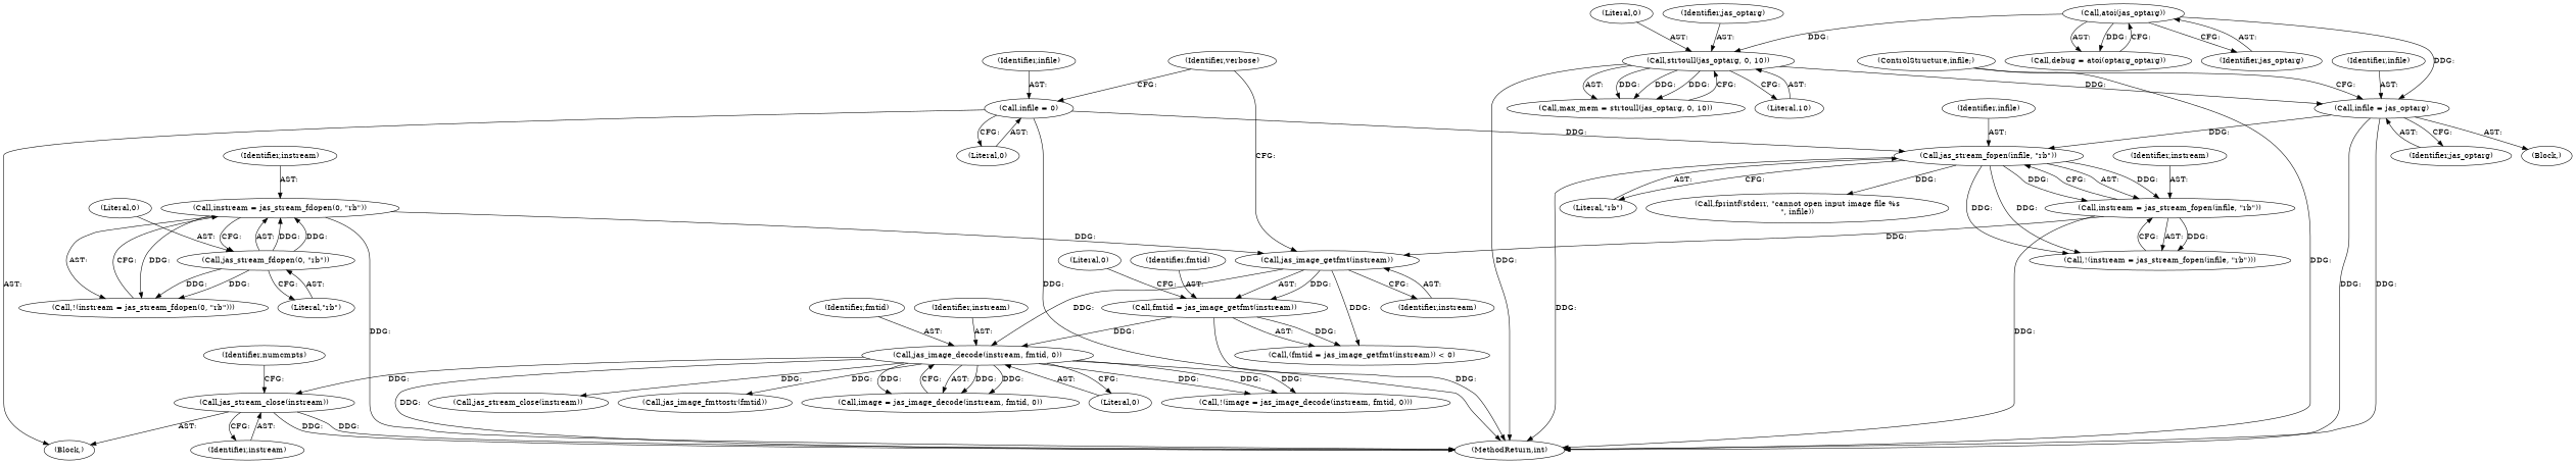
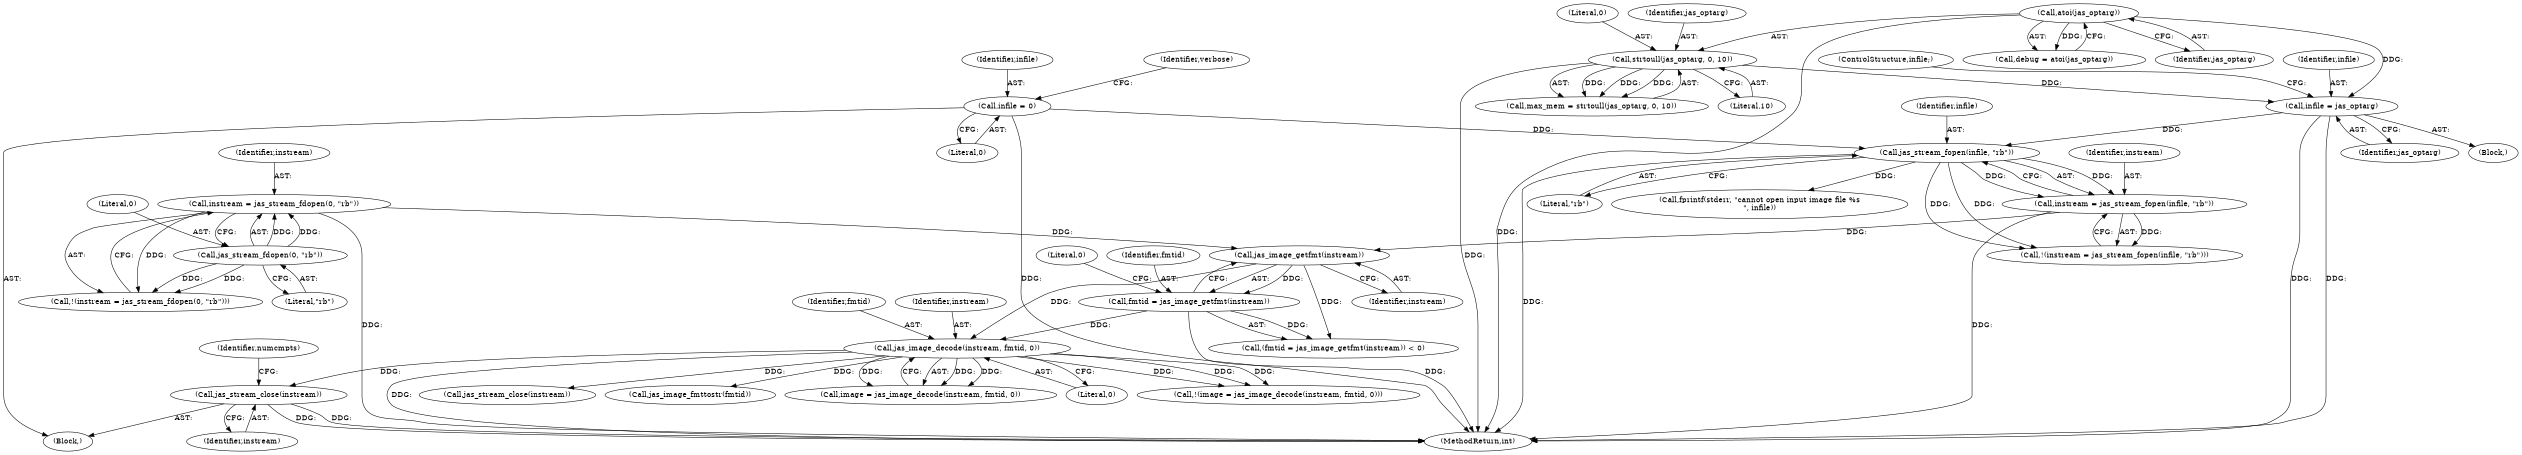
  digraph {
    n1 [label="(Call,jas_stream_close(instream))"]
    n2 [label="(Identifier,instream)"]
    n3 [label="(Block,)"]
    n4 [label="(MethodReturn,int)"]
    n5 [label="(Call,jas_image_decode(instream, fmtid, 0))"]
    n6 [label="(Literal,0)"]
    n7 [label="(Call,image = jas_image_decode(instream, fmtid, 0))"]
    n8 [label="(Call,!(image = jas_image_decode(instream, fmtid, 0)))"]
    n9 [label="(Call,jas_stream_close(instream))"]
    n10 [label="(Call,jas_image_fmttostr(fmtid))"]
    n11 [label="(Call,jas_image_getfmt(instream))"]
    n12 [label="(Call,fmtid = jas_image_getfmt(instream))"]
    n13 [label="(Call,(fmtid = jas_image_getfmt(instream)) < 0)"]
    n14 [label="(Identifier,instream)"]
    n15 [label="(Call,instream = jas_stream_fdopen(0, \"rb\"))"]
    n16 [label="(Call,jas_stream_fdopen(0, \"rb\"))"]
    n17 [label="(Call,!(instream = jas_stream_fdopen(0, \"rb\")))"]
    n18 [label="(Literal,\"rb\")"]
    n19 [label="(Call,instream = jas_stream_fopen(infile, \"rb\"))"]
    n20 [label="(Call,jas_stream_fopen(infile, \"rb\"))"]
    n21 [label="(Call,!(instream = jas_stream_fopen(infile, \"rb\")))"]
    n22 [label="(Literal,\"rb\")"]
    n23 [label="(Call,fprintf(stderr, \"cannot open input image file %s\n\", infile))"]
    n24 [label="(Call,infile = 0)"]
    n25 [label="(Literal,0)"]
    n26 [label="(Call,infile = jas_optarg)"]
    n27 [label="(Identifier,jas_optarg)"]
    n28 [label="(Block,)"]
    n29 [label="(Call,strtoull(jas_optarg, 0, 10))"]
    n30 [label="(Call,max_mem = strtoull(jas_optarg, 0, 10))"]
    n31 [label="(Literal,10)"]
    n32 [label="(Call,atoi(jas_optarg))"]
-   n33 [label="(Call,debug = atoi(optarg_optarg))"]
+   n33 [label="(Call,debug = atoi(jas_optarg))"]
    n34 [label="(Identifier,jas_optarg)"]
    n35 [label="(Literal,0)"]
    n36 [label="(Identifier,numcmpts)"]
    n37 [label="(Literal,0)"]
    n38 [label="(Identifier,fmtid)"]
    n39 [label="(Literal,0)"]
    n40 [label="(ControlStructure,infile;)"]
    n41 [label="(Identifier,instream)"]
    n42 [label="(Identifier,instream)"]
    n43 [label="(Identifier,instream)"]
    n44 [label="(Identifier,infile)"]
    n45 [label="(Identifier,infile)"]
    n46 [label="(Identifier,fmtid)"]
    n47 [label="(Identifier,infile)"]
    n48 [label="(Identifier,jas_optarg)"]
    n49 [label="(Identifier,verbose)"]
    n1 -> n2 [label="CFG: "]
    n1 -> n3 [label="AST: "]
    n1 -> n4 [label="DDG: "]
    n1 -> n4 [label="DDG: "]
    n2 -> n1 [label="AST: "]
    n5 -> n1 [label="DDG: "]
    n5 -> n4 [label="DDG: "]
    n5 -> n6 [label="CFG: "]
    n5 -> n7 [label="AST: "]
    n5 -> n7 [label="DDG: "]
    n5 -> n7 [label="DDG: "]
    n5 -> n7 [label="DDG: "]
    n5 -> n8 [label="DDG: "]
    n5 -> n8 [label="DDG: "]
    n5 -> n8 [label="DDG: "]
    n5 -> n9 [label="DDG: "]
    n5 -> n10 [label="DDG: "]
    n6 -> n5 [label="AST: "]
    n7 -> n5 [label="CFG: "]
    n11 -> n5 [label="DDG: "]
    n11 -> n12 [label="AST: "]
    n11 -> n12 [label="DDG: "]
    n11 -> n13 [label="DDG: "]
    n11 -> n14 [label="CFG: "]
    n12 -> n4 [label="DDG: "]
    n12 -> n5 [label="DDG: "]
-   n49 -> n11 [label="CFG: "]
+   n12 -> n11 [label="CFG: "]
    n12 -> n13 [label="AST: "]
    n12 -> n13 [label="DDG: "]
    n14 -> n11 [label="AST: "]
    n15 -> n4 [label="DDG: "]
    n15 -> n11 [label="DDG: "]
    n15 -> n16 [label="CFG: "]
    n15 -> n17 [label="AST: "]
    n15 -> n17 [label="DDG: "]
    n16 -> n15 [label="AST: "]
    n16 -> n15 [label="DDG: "]
    n16 -> n15 [label="DDG: "]
    n16 -> n17 [label="DDG: "]
    n16 -> n17 [label="DDG: "]
    n16 -> n18 [label="CFG: "]
    n17 -> n15 [label="CFG: "]
    n18 -> n16 [label="AST: "]
    n19 -> n4 [label="DDG: "]
    n19 -> n11 [label="DDG: "]
    n19 -> n20 [label="CFG: "]
    n19 -> n21 [label="AST: "]
    n19 -> n21 [label="DDG: "]
    n20 -> n4 [label="DDG: "]
    n20 -> n19 [label="AST: "]
    n20 -> n19 [label="DDG: "]
    n20 -> n19 [label="DDG: "]
    n20 -> n21 [label="DDG: "]
    n20 -> n21 [label="DDG: "]
    n20 -> n22 [label="CFG: "]
    n20 -> n23 [label="DDG: "]
    n21 -> n19 [label="CFG: "]
    n22 -> n20 [label="AST: "]
    n24 -> n3 [label="AST: "]
    n24 -> n4 [label="DDG: "]
    n24 -> n20 [label="DDG: "]
    n24 -> n25 [label="CFG: "]
    n25 -> n24 [label="AST: "]
    n26 -> n4 [label="DDG: "]
    n26 -> n4 [label="DDG: "]
    n26 -> n20 [label="DDG: "]
    n26 -> n27 [label="CFG: "]
    n26 -> n28 [label="AST: "]
    n27 -> n26 [label="AST: "]
    n29 -> n4 [label="DDG: "]
    n29 -> n26 [label="DDG: "]
    n29 -> n30 [label="AST: "]
    n29 -> n30 [label="DDG: "]
    n29 -> n30 [label="DDG: "]
    n29 -> n30 [label="DDG: "]
    n29 -> n31 [label="CFG: "]
-   n30 -> n29 [label="CFG: "]
+   n30 -> n29 [label="AST: "]
    n31 -> n29 [label="AST: "]
-   n40 -> n4 [label="DDG: "]
+   n32 -> n4 [label="DDG: "]
    n32 -> n26 [label="DDG: "]
-   n32 -> n29 [label="DDG: "]
+   n32 -> n29 [label="AST: "]
    n32 -> n33 [label="AST: "]
    n32 -> n33 [label="DDG: "]
    n32 -> n34 [label="CFG: "]
    n33 -> n32 [label="CFG: "]
    n34 -> n32 [label="AST: "]
    n35 -> n16 [label="AST: "]
    n36 -> n1 [label="CFG: "]
    n37 -> n29 [label="AST: "]
    n38 -> n5 [label="AST: "]
    n39 -> n12 [label="CFG: "]
    n40 -> n26 [label="CFG: "]
    n41 -> n15 [label="AST: "]
    n42 -> n19 [label="AST: "]
    n43 -> n5 [label="AST: "]
    n44 -> n26 [label="AST: "]
    n45 -> n20 [label="AST: "]
    n46 -> n12 [label="AST: "]
    n47 -> n24 [label="AST: "]
    n48 -> n29 [label="AST: "]
    n49 -> n24 [label="CFG: "]
  }
